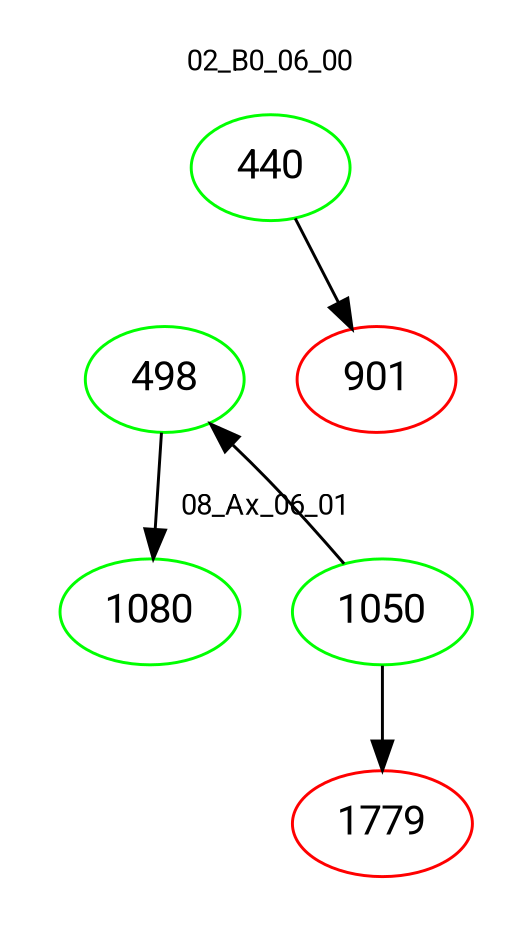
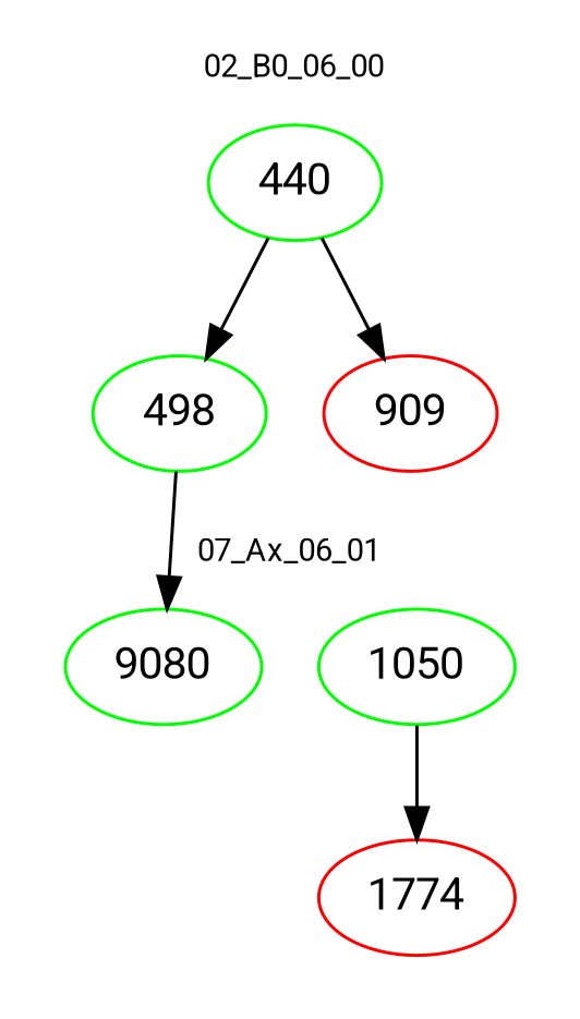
  digraph {
    fontname=Roboto
    node [color=green fontname=Roboto]
    edge [color=black fontname=Roboto]
    n1 [label=1050]
-   n2 [label=1080]
-   n3 [color=red label=1779]
+   n2 [label=9080]
+   n3 [color=red label=1774]
    n4 [label=440]
    n5 [label=498]
-   n6 [color=red label=901]
+   n6 [color=red label=909]
    subgraph cluster_1 {
      color=white
      fontsize=10
-     label="08_Ax_06_01"
+     label="07_Ax_06_01"
      n1
      n2
      n3
    }
    subgraph cluster_2 {
      color=white
      fontsize=10
      label="02_B0_06_00"
      n4
      n5
      n6
    }
    n1 -> n3
-   n1 -> n5
+   n4 -> n5
    n4 -> n6
    n5 -> n2
  }
